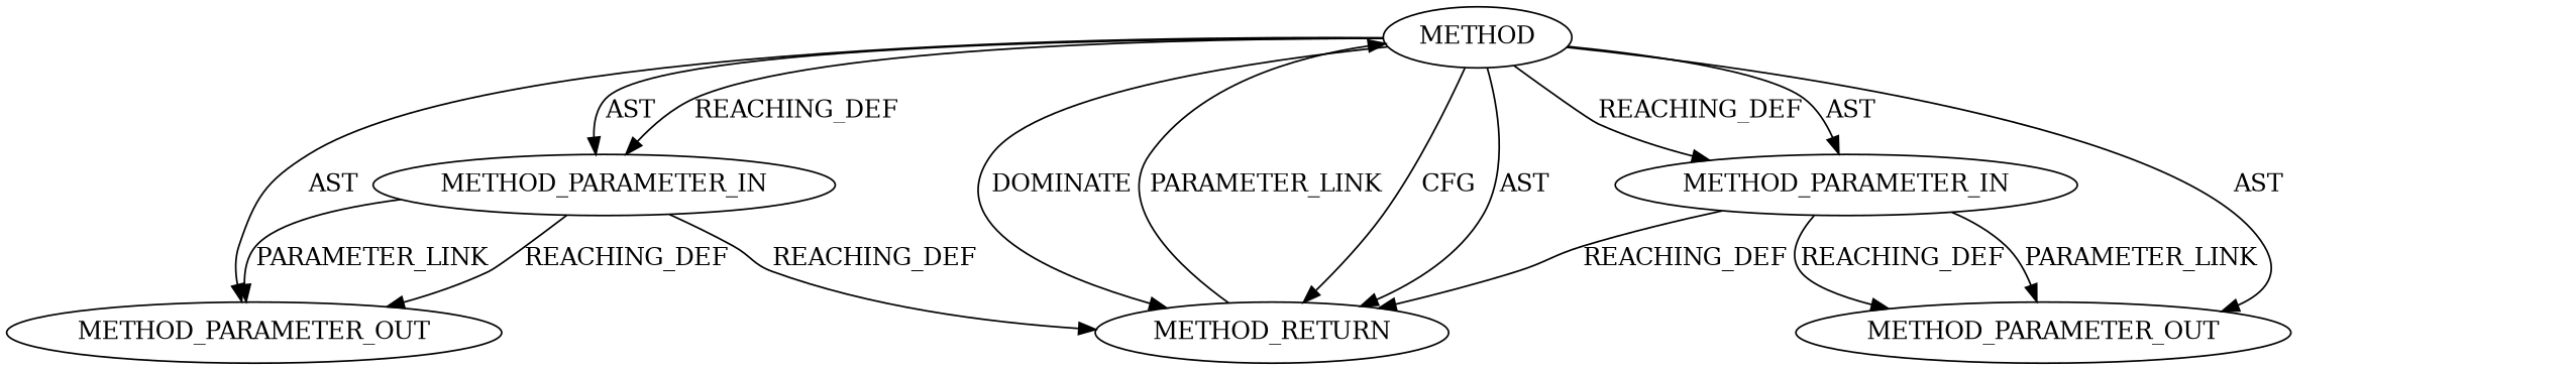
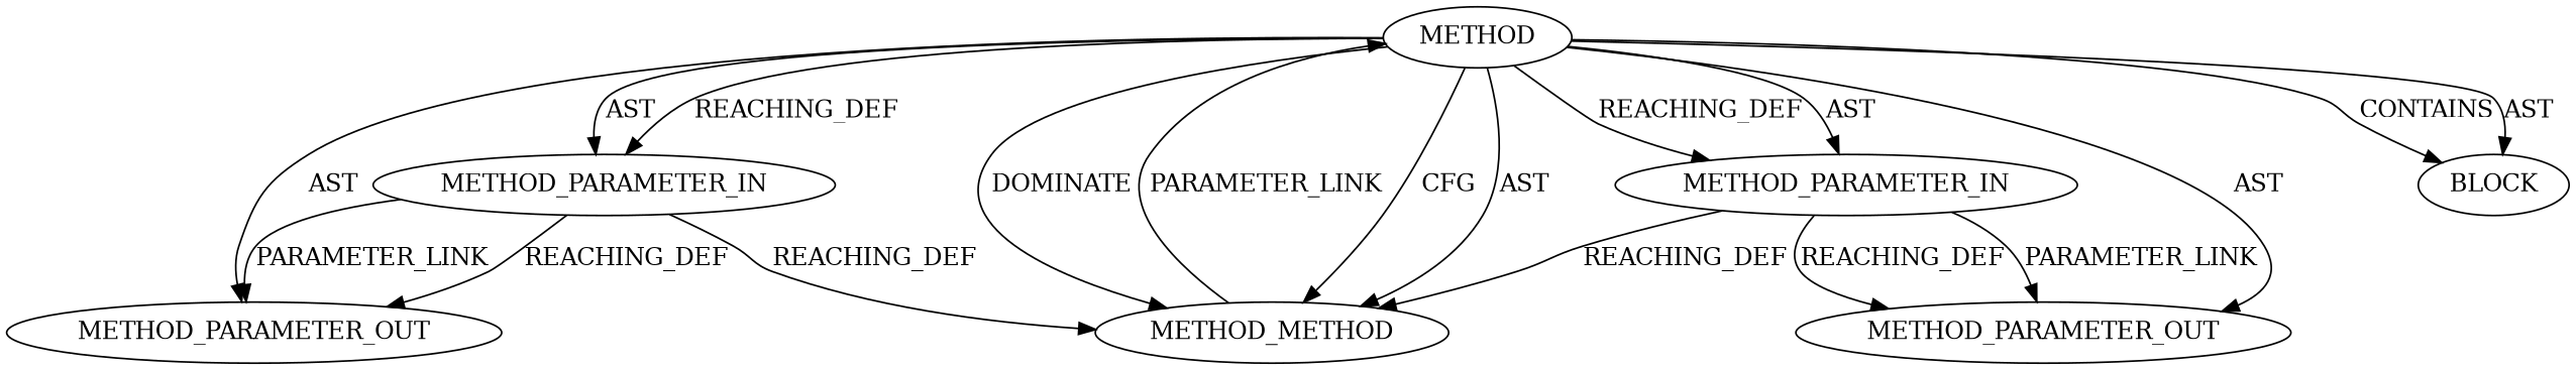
  digraph {
    node [CODE=p1 EVALUATION_STRATEGY=BY_VALUE IS_VARIADIC=false ORDER=1 TYPE_FULL_NAME=ANY]
    n1 [INDEX=1 NAME=p1 label=METHOD_PARAMETER_OUT]
-   n2 [CODE=RET ORDER=2 label=METHOD_RETURN IS_VARIADIC=""]
+   n2 [CODE=RET ORDER=2 label=METHOD_METHOD IS_VARIADIC=""]
    n3 [AST_PARENT_FULL_NAME="<global>" AST_PARENT_TYPE=NAMESPACE_BLOCK CODE="<empty>" FILENAME="<empty>" FULL_NAME=after IS_EXTERNAL=true NAME=after ORDER=0 label=METHOD EVALUATION_STRATEGY="" IS_VARIADIC="" TYPE_FULL_NAME=""]
    n4 [CODE=p2 INDEX=2 NAME=p2 ORDER=2 label=METHOD_PARAMETER_OUT]
    n5 [INDEX=1 NAME=p1 label=METHOD_PARAMETER_IN]
+   n6 [ARGUMENT_INDEX=1 CODE="<empty>" label=BLOCK EVALUATION_STRATEGY="" IS_VARIADIC=""]
    n7 [CODE=p2 INDEX=2 NAME=p2 ORDER=2 label=METHOD_PARAMETER_IN]
    n2 -> n3 [label=PARAMETER_LINK]
    n3 -> n1 [label=AST]
    n3 -> n2 [label=CFG]
    n3 -> n2 [label=AST]
    n3 -> n2 [label=DOMINATE]
    n3 -> n4 [label=AST]
    n3 -> n5 [label=AST]
    n3 -> n5 [label=REACHING_DEF]
+   n3 -> n6 [label=CONTAINS]
+   n3 -> n6 [label=AST]
    n3 -> n7 [label=REACHING_DEF]
    n3 -> n7 [label=AST]
    n5 -> n1 [label=PARAMETER_LINK]
    n5 -> n1 [VARIABLE=p1 label=REACHING_DEF]
    n5 -> n2 [VARIABLE=p1 label=REACHING_DEF]
    n7 -> n2 [VARIABLE=p2 label=REACHING_DEF]
    n7 -> n4 [VARIABLE=p2 label=REACHING_DEF]
    n7 -> n4 [label=PARAMETER_LINK]
  }
